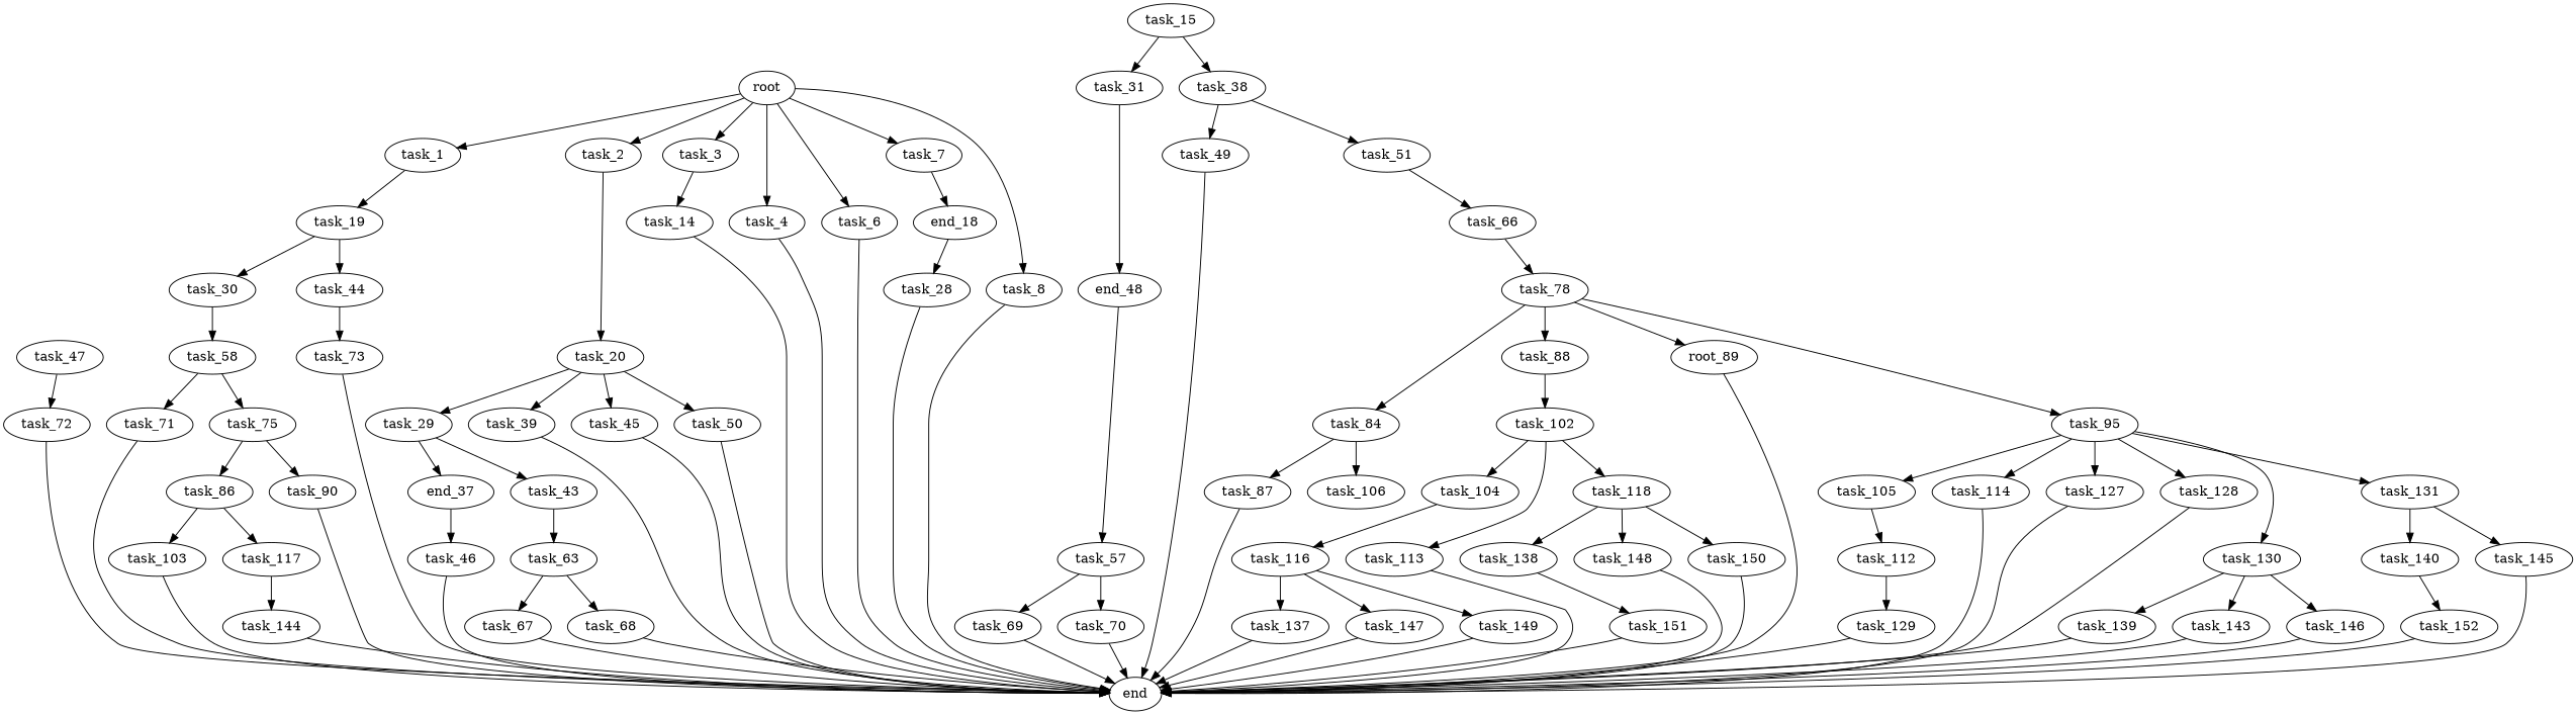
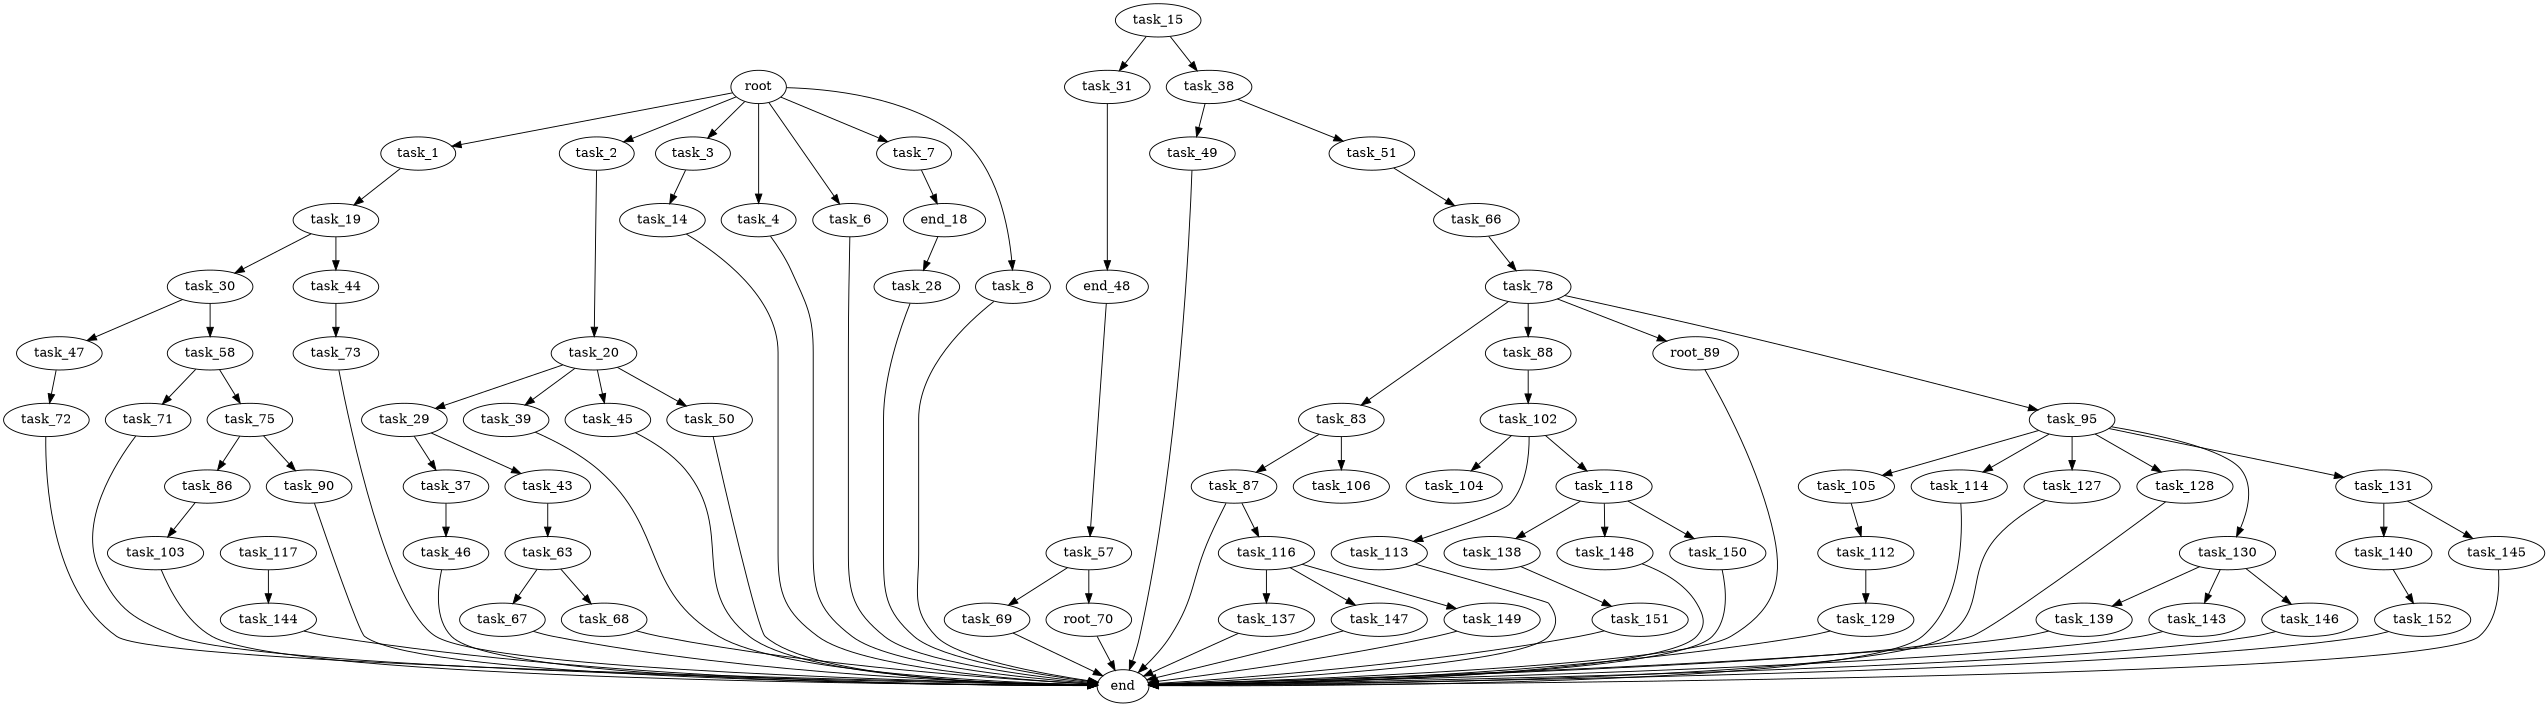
  digraph {
    root
    task_1
    task_2
    task_3
    task_4
    task_6
    task_7
    task_8
    task_19
    task_20
    task_14
    end
    n13 [label=end_18]
    task_30
    task_44
    task_29
    task_39
    task_45
    task_50
    task_15
    task_31
    task_38
    task_28
    n24 [label=end_48]
    task_49
    task_51
    task_47
    task_58
    task_73
-   task_37 [label=end_37]
+   task_37
    task_43
    task_46
    task_63
    task_72
    task_71
    task_75
    task_57
    task_66
    task_67
    task_68
    task_69
-   task_70
+   task_70 [label=root_70]
    task_78
    task_86
    task_90
-   task_83 [label=task_84]
+   task_83
    task_88
    n48 [label=root_89]
    task_95
    task_103
    task_117
    task_87
    task_106
    task_102
    task_105
    task_114
    task_127
    task_128
    task_130
    task_131
    task_144
    task_104
    task_113
    task_118
    task_116
    task_112
    task_139
    task_143
    task_146
    task_140
    task_145
    task_138
    task_148
    task_150
    task_137
    task_147
    task_149
    task_129
    task_151
    task_152
    root -> task_1
    root -> task_2
    root -> task_3
    root -> task_4
    root -> task_6
    root -> task_7
    root -> task_8
    task_1 -> task_19
    task_2 -> task_20
    task_3 -> task_14
    task_4 -> end
    task_6 -> end
    task_7 -> n13
    task_8 -> end
    task_19 -> task_30
    task_19 -> task_44
    task_20 -> task_29
    task_20 -> task_39
    task_20 -> task_45
    task_20 -> task_50
    task_14 -> end
    n13 -> task_28
+   task_30 -> task_47
    task_30 -> task_58
    task_44 -> task_73
    task_29 -> task_37
    task_29 -> task_43
    task_39 -> end
    task_45 -> end
    task_50 -> end
    task_15 -> task_31
    task_15 -> task_38
    task_31 -> n24
    task_38 -> task_49
    task_38 -> task_51
    task_28 -> end
    n24 -> task_57
    task_49 -> end
    task_51 -> task_66
    task_47 -> task_72
    task_58 -> task_71
    task_58 -> task_75
    task_73 -> end
    task_37 -> task_46
    task_43 -> task_63
    task_46 -> end
    task_63 -> task_67
    task_63 -> task_68
    task_72 -> end
    task_71 -> end
    task_75 -> task_86
    task_75 -> task_90
    task_57 -> task_69
    task_57 -> task_70
    task_66 -> task_78
    task_67 -> end
    task_68 -> end
    task_69 -> end
    task_70 -> end
    task_78 -> task_83
    task_78 -> task_88
    task_78 -> n48
    task_78 -> task_95
    task_86 -> task_103
-   task_86 -> task_117
    task_90 -> end
    task_83 -> task_87
    task_83 -> task_106
    task_88 -> task_102
    n48 -> end
    task_95 -> task_105
    task_95 -> task_114
    task_95 -> task_127
    task_95 -> task_128
    task_95 -> task_130
    task_95 -> task_131
    task_103 -> end
    task_117 -> task_144
    task_87 -> end
    task_102 -> task_104
    task_102 -> task_113
    task_102 -> task_118
    task_105 -> task_112
    task_114 -> end
    task_127 -> end
    task_128 -> end
    task_130 -> task_139
    task_130 -> task_143
    task_130 -> task_146
    task_131 -> task_140
    task_131 -> task_145
    task_144 -> end
-   task_104 -> task_116
+   task_87 -> task_116
    task_113 -> end
    task_118 -> task_138
    task_118 -> task_148
    task_118 -> task_150
    task_116 -> task_137
    task_116 -> task_147
    task_116 -> task_149
    task_112 -> task_129
    task_139 -> end
    task_143 -> end
    task_146 -> end
    task_140 -> task_152
    task_145 -> end
    task_138 -> task_151
    task_148 -> end
    task_150 -> end
    task_137 -> end
    task_147 -> end
    task_149 -> end
    task_129 -> end
    task_151 -> end
    task_152 -> end
  }
